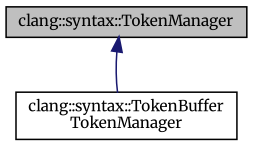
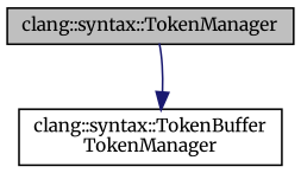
  digraph {
    fontname=Merriweather
    node [color=black fontname=Merriweather fontsize=10 shape=record]
    n1 [fillcolor=grey75 fontcolor=black height=0.2 label="clang::syntax::TokenManager" style=filled width=0.4]
    n2 [height=0.2 label="clang::syntax::TokenBuffer\lTokenManager" width=0.4]
-   n1 -> n2 [color=midnightblue dir=back fontname=Merriweather fontsize=10 labelfontname=Helvetica labelfontsize=10 style=solid]
+   n2 -> n1 [color=midnightblue dir=back fontname=Merriweather fontsize=10 labelfontname=Helvetica labelfontsize=10 style=solid]
  }
